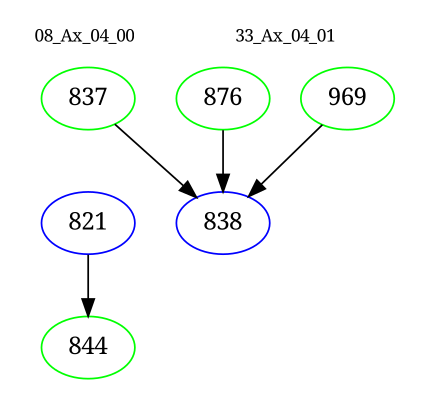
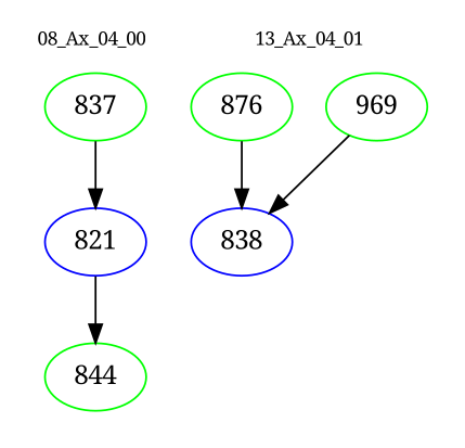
  digraph {
    fontname="Noto Serif"
    node [color=green fontname="Noto Serif"]
    edge [color=black fontname="Noto Serif"]
    n1 [label=837]
    n2 [color=blue label=821]
    n3 [label=844]
    n4 [label=969]
    n5 [color=blue label=838]
    n6 [label=876]
    subgraph cluster_1 {
      color=white
      fontsize=10
      label="08_Ax_04_00"
      n1
      n2
      n3
    }
    subgraph cluster_2 {
      color=white
      fontsize=10
-     label="33_Ax_04_01"
+     label="13_Ax_04_01"
      n4
      n5
      n6
    }
-   n1 -> n5
+   n1 -> n2
    n2 -> n3
    n4 -> n5
    n6 -> n5
  }
